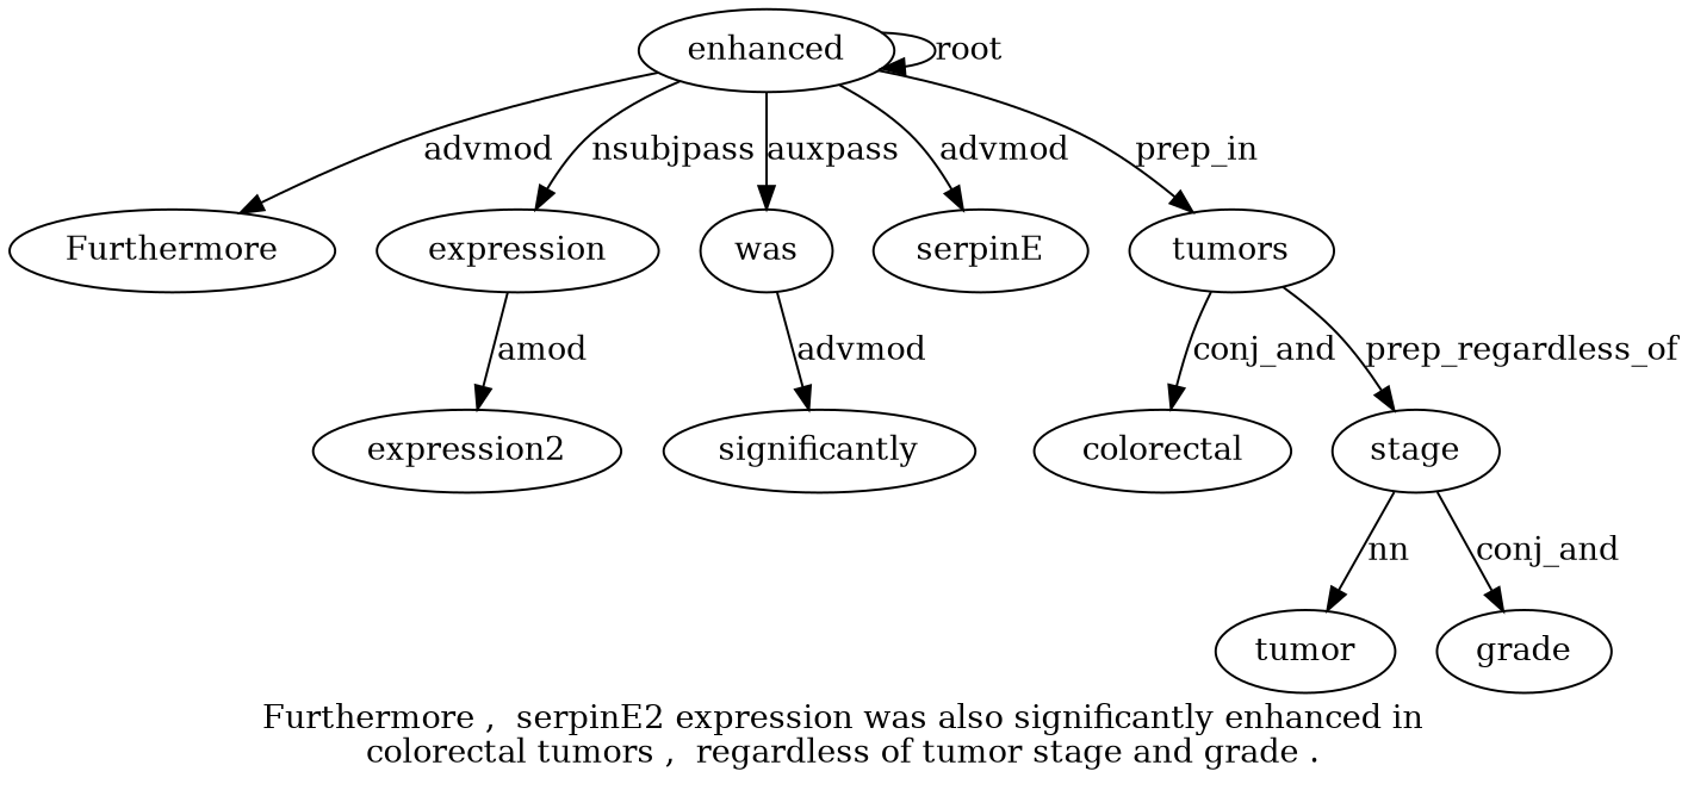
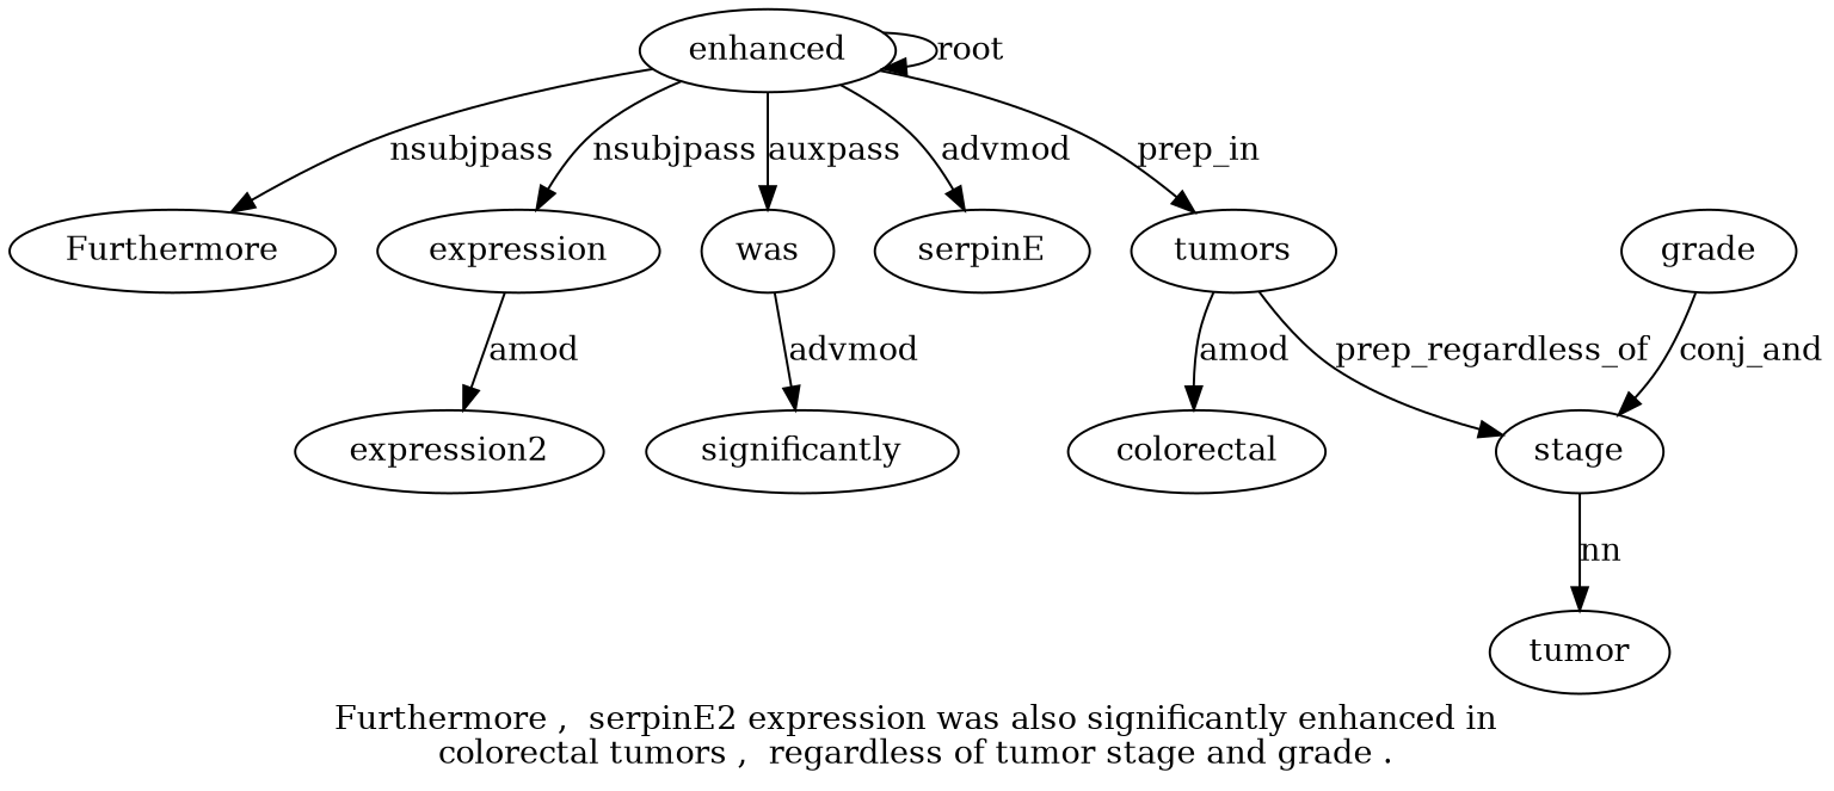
  digraph {
    label="Furthermore ,  serpinE2 expression was also significantly enhanced in\ncolorectal tumors ,  regardless of tumor stage and grade ."
    node [fillcolor=white style=filled]
    n1 [label=enhanced]
    n2 [label=Furthermore]
    n3 [label=expression]
    n4 [label=was]
    n5 [label=serpinE]
    n6 [label=tumors]
    n7 [label=expression2]
    n8 [label=significantly]
    n9 [label=colorectal]
    n10 [label=stage]
    n11 [label=tumor]
    n12 [label=grade]
    n1 -> n1 [label=root]
-   n1 -> n2 [label=advmod]
+   n1 -> n2 [label=nsubjpass]
    n1 -> n3 [label=nsubjpass]
    n1 -> n4 [label=auxpass]
    n1 -> n5 [label=advmod]
    n1 -> n6 [label=prep_in]
    n3 -> n7 [label=amod]
    n4 -> n8 [label=advmod]
-   n6 -> n9 [label=conj_and]
+   n6 -> n9 [label=amod]
    n6 -> n10 [label=prep_regardless_of]
    n10 -> n11 [label=nn]
-   n10 -> n12 [label=conj_and]
+   n12 -> n10 [label=conj_and]
  }
